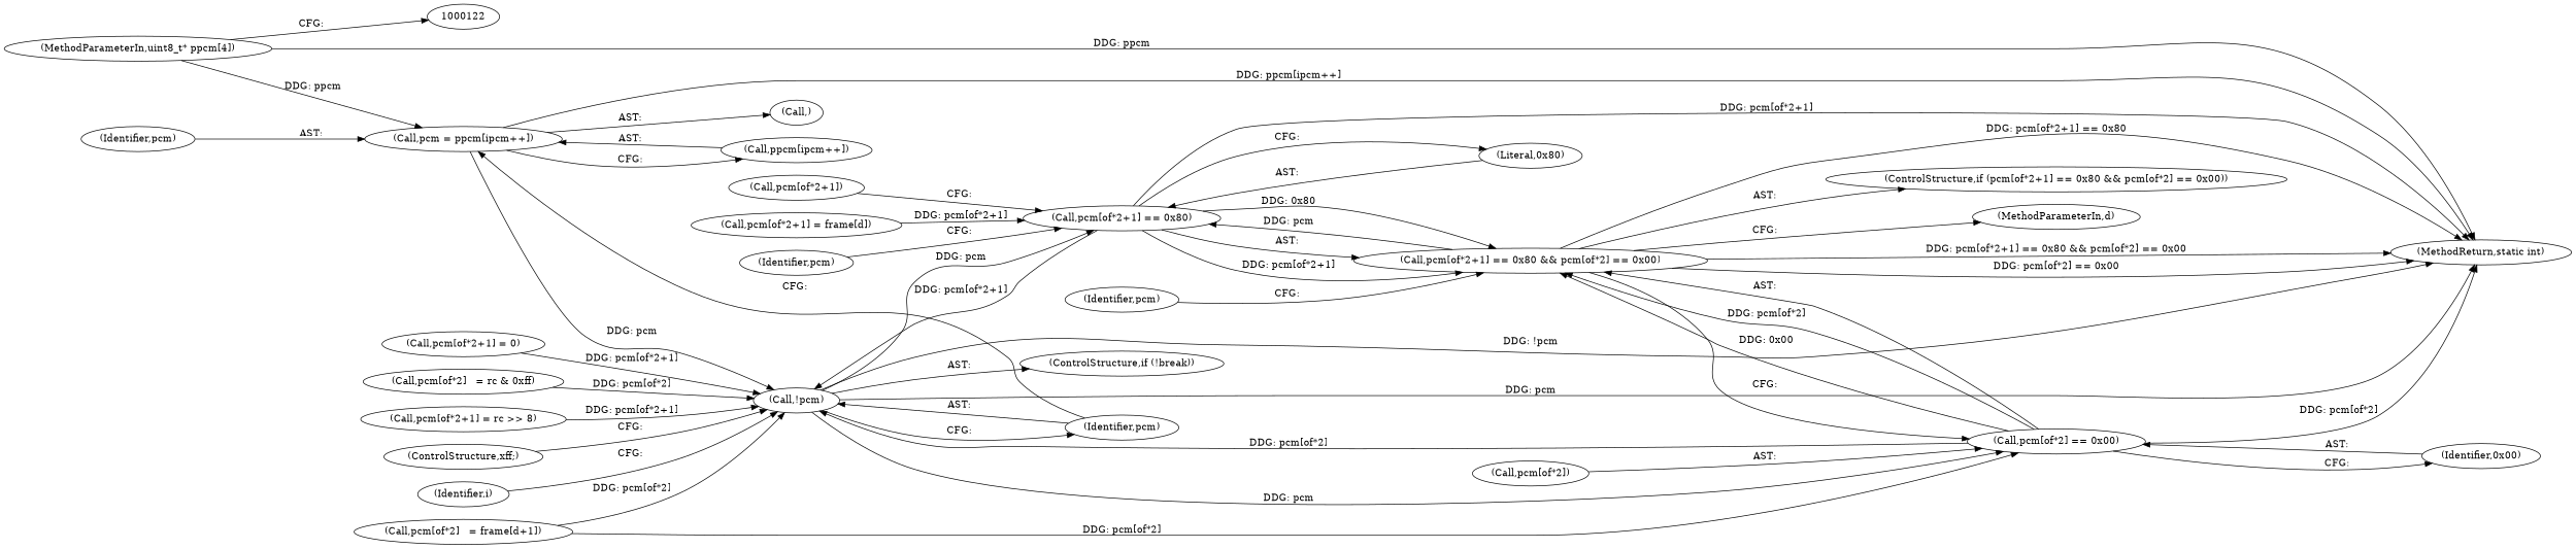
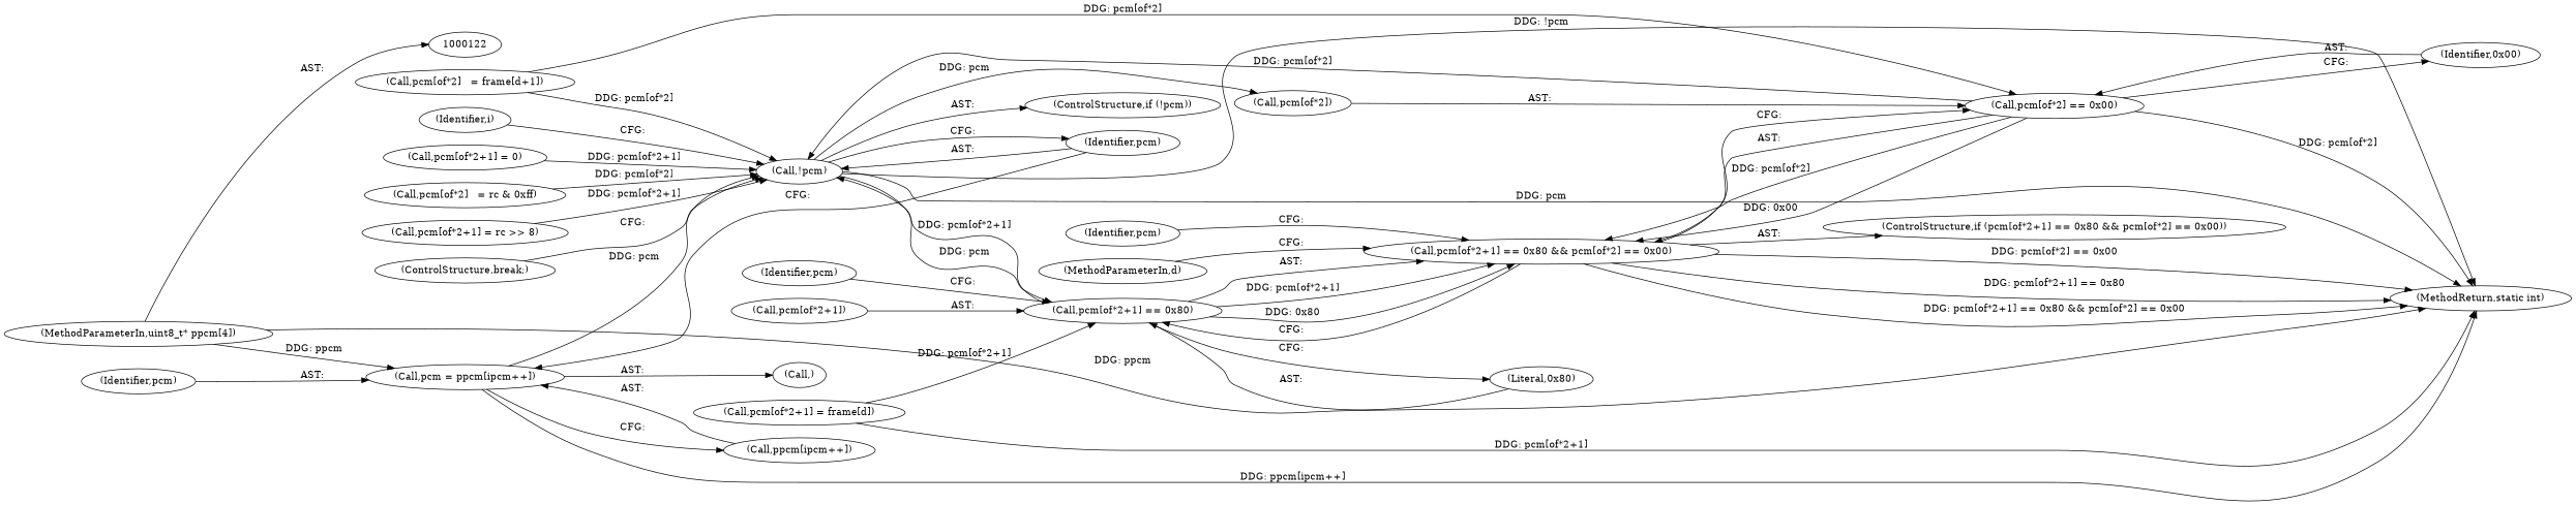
  digraph {
    rankdir=LR
    n1 [label="(MethodParameterIn,uint8_t* ppcm[4])"]
    n2 [label="(Call,pcm = ppcm[ipcm++])"]
    n3 [label="(MethodReturn,static int)"]
    1000122
    n5 [label="(Call,!pcm)"]
    n6 [label="(Call,)"]
    n7 [label="(Call,ppcm[ipcm++])"]
    n8 [label="(Call,pcm[of*2+1] == 0x80)"]
    n9 [label="(Call,pcm[of*2] == 0x00)"]
-   n10 [label="(ControlStructure,if (!break))"]
+   n10 [label="(ControlStructure,if (!pcm))"]
    n11 [label="(Identifier,pcm)"]
    n12 [label="(Call,pcm[of*2+1] == 0x80 && pcm[of*2] == 0x00)"]
    n13 [label="(Literal,0x80)"]
    n14 [label="(Identifier,0x00)"]
    n15 [label="(ControlStructure,if (pcm[of*2+1] == 0x80 && pcm[of*2] == 0x00))"]
    n16 [label="(Call,pcm[of*2+1] = rc >> 8)"]
    n17 [label="(Call,pcm[of*2])"]
-   n18 [label="(ControlStructure,xff;)"]
+   n18 [label="(ControlStructure,break;)"]
    n19 [label="(Identifier,i)"]
    n20 [label="(Call,pcm[of*2+1] = frame[d])"]
    n21 [label="(Identifier,pcm)"]
    n22 [label="(Identifier,pcm)"]
    n23 [label="(Call,pcm[of*2+1] = 0)"]
    n24 [label="(MethodParameterIn,d)"]
    n25 [label="(Call,pcm[of*2]   = frame[d+1])"]
    n26 [label="(Call,pcm[of*2+1])"]
    n27 [label="(Identifier,pcm)"]
    n28 [label="(Call,pcm[of*2]   = rc & 0xff)"]
    n1 -> n2 [label="DDG: ppcm"]
    n1 -> n3 [label="DDG: ppcm"]
-   n1 -> 1000122 [label="CFG: "]
+   n1 -> 1000122 [label="AST: "]
    n2 -> n3 [label="DDG: ppcm[ipcm++]"]
    n2 -> n5 [label="DDG: pcm"]
    n2 -> n6 [label="AST: "]
    n2 -> n7 [label="CFG: "]
    n5 -> n3 [label="DDG: pcm"]
    n5 -> n3 [label="DDG: !pcm"]
    n5 -> n8 [label="DDG: pcm"]
-   n5 -> n9 [label="DDG: pcm"]
+   n5 -> n17 [label="DDG: pcm"]
    n5 -> n10 [label="AST: "]
    n5 -> n11 [label="CFG: "]
    n7 -> n2 [label="AST: "]
-   n8 -> n3 [label="DDG: pcm[of*2+1]"]
+   n20 -> n3 [label="DDG: pcm[of*2+1]"]
    n8 -> n5 [label="DDG: pcm[of*2+1]"]
    n8 -> n12 [label="AST: "]
    n8 -> n12 [label="DDG: pcm[of*2+1]"]
    n8 -> n12 [label="DDG: 0x80"]
    n8 -> n13 [label="CFG: "]
    n9 -> n3 [label="DDG: pcm[of*2]"]
    n9 -> n5 [label="DDG: pcm[of*2]"]
    n9 -> n12 [label="AST: "]
    n9 -> n12 [label="DDG: pcm[of*2]"]
    n9 -> n12 [label="DDG: 0x00"]
    n9 -> n14 [label="CFG: "]
    n11 -> n2 [label="CFG: "]
    n11 -> n5 [label="AST: "]
    n12 -> n3 [label="DDG: pcm[of*2+1] == 0x80"]
    n12 -> n3 [label="DDG: pcm[of*2+1] == 0x80 && pcm[of*2] == 0x00"]
    n12 -> n3 [label="DDG: pcm[of*2] == 0x00"]
-   n12 -> n8 [label="DDG: pcm"]
+   n12 -> n8 [label="CFG: "]
    n12 -> n9 [label="CFG: "]
    n12 -> n15 [label="AST: "]
    n13 -> n8 [label="AST: "]
    n14 -> n9 [label="AST: "]
    n16 -> n5 [label="DDG: pcm[of*2+1]"]
    n17 -> n9 [label="AST: "]
    n18 -> n5 [label="CFG: "]
    n19 -> n5 [label="CFG: "]
    n20 -> n8 [label="DDG: pcm[of*2+1]"]
    n21 -> n8 [label="CFG: "]
    n22 -> n12 [label="CFG: "]
    n23 -> n5 [label="DDG: pcm[of*2+1]"]
-   n12 -> n24 [label="CFG: "]
+   n24 -> n12 [label="CFG: "]
    n25 -> n5 [label="DDG: pcm[of*2]"]
    n25 -> n9 [label="DDG: pcm[of*2]"]
-   n26 -> n8 [label="CFG: "]
+   n26 -> n8 [label="AST: "]
    n27 -> n2 [label="AST: "]
    n28 -> n5 [label="DDG: pcm[of*2]"]
  }
